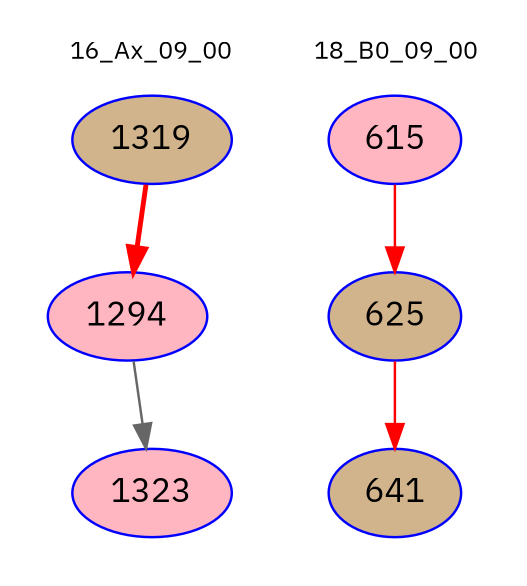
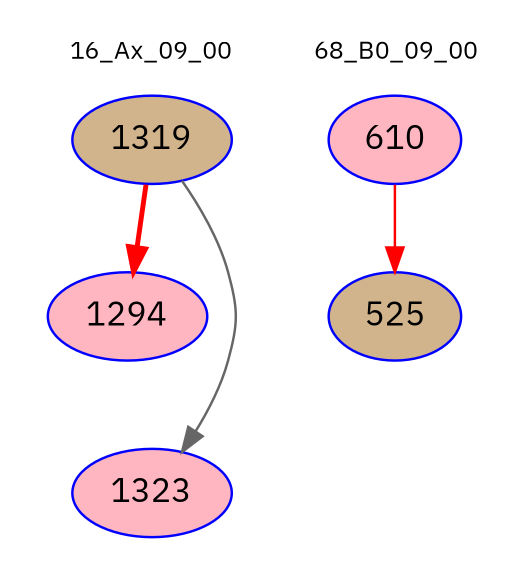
  digraph {
    fontname="IBM Plex Sans"
    node [color=blue fillcolor=tan fontname="IBM Plex Sans" style=filled]
    edge [color=red fontname="IBM Plex Sans" style=solid]
    n1 [label=1319]
    n2 [fillcolor=lightpink label=1294]
    n3 [fillcolor=lightpink label=1323]
-   n4 [label=625]
-   n5 [fillcolor=lightpink label=615]
-   n6 [label=641]
+   n4 [label=525]
+   n5 [fillcolor=lightpink label=610]
    subgraph cluster_1 {
      color=white
      fontsize=10
      label="16_Ax_09_00"
      n1
      n2
      n3
    }
    subgraph cluster_2 {
      color=white
      fontsize=10
-     label="18_B0_09_00"
+     label="68_B0_09_00"
      n4
      n5
-     n6
    }
    n1 -> n2 [style=bold]
-   n2 -> n3 [color=gray40]
-   n4 -> n6
+   n1 -> n3 [color=gray40]
    n5 -> n4
  }
